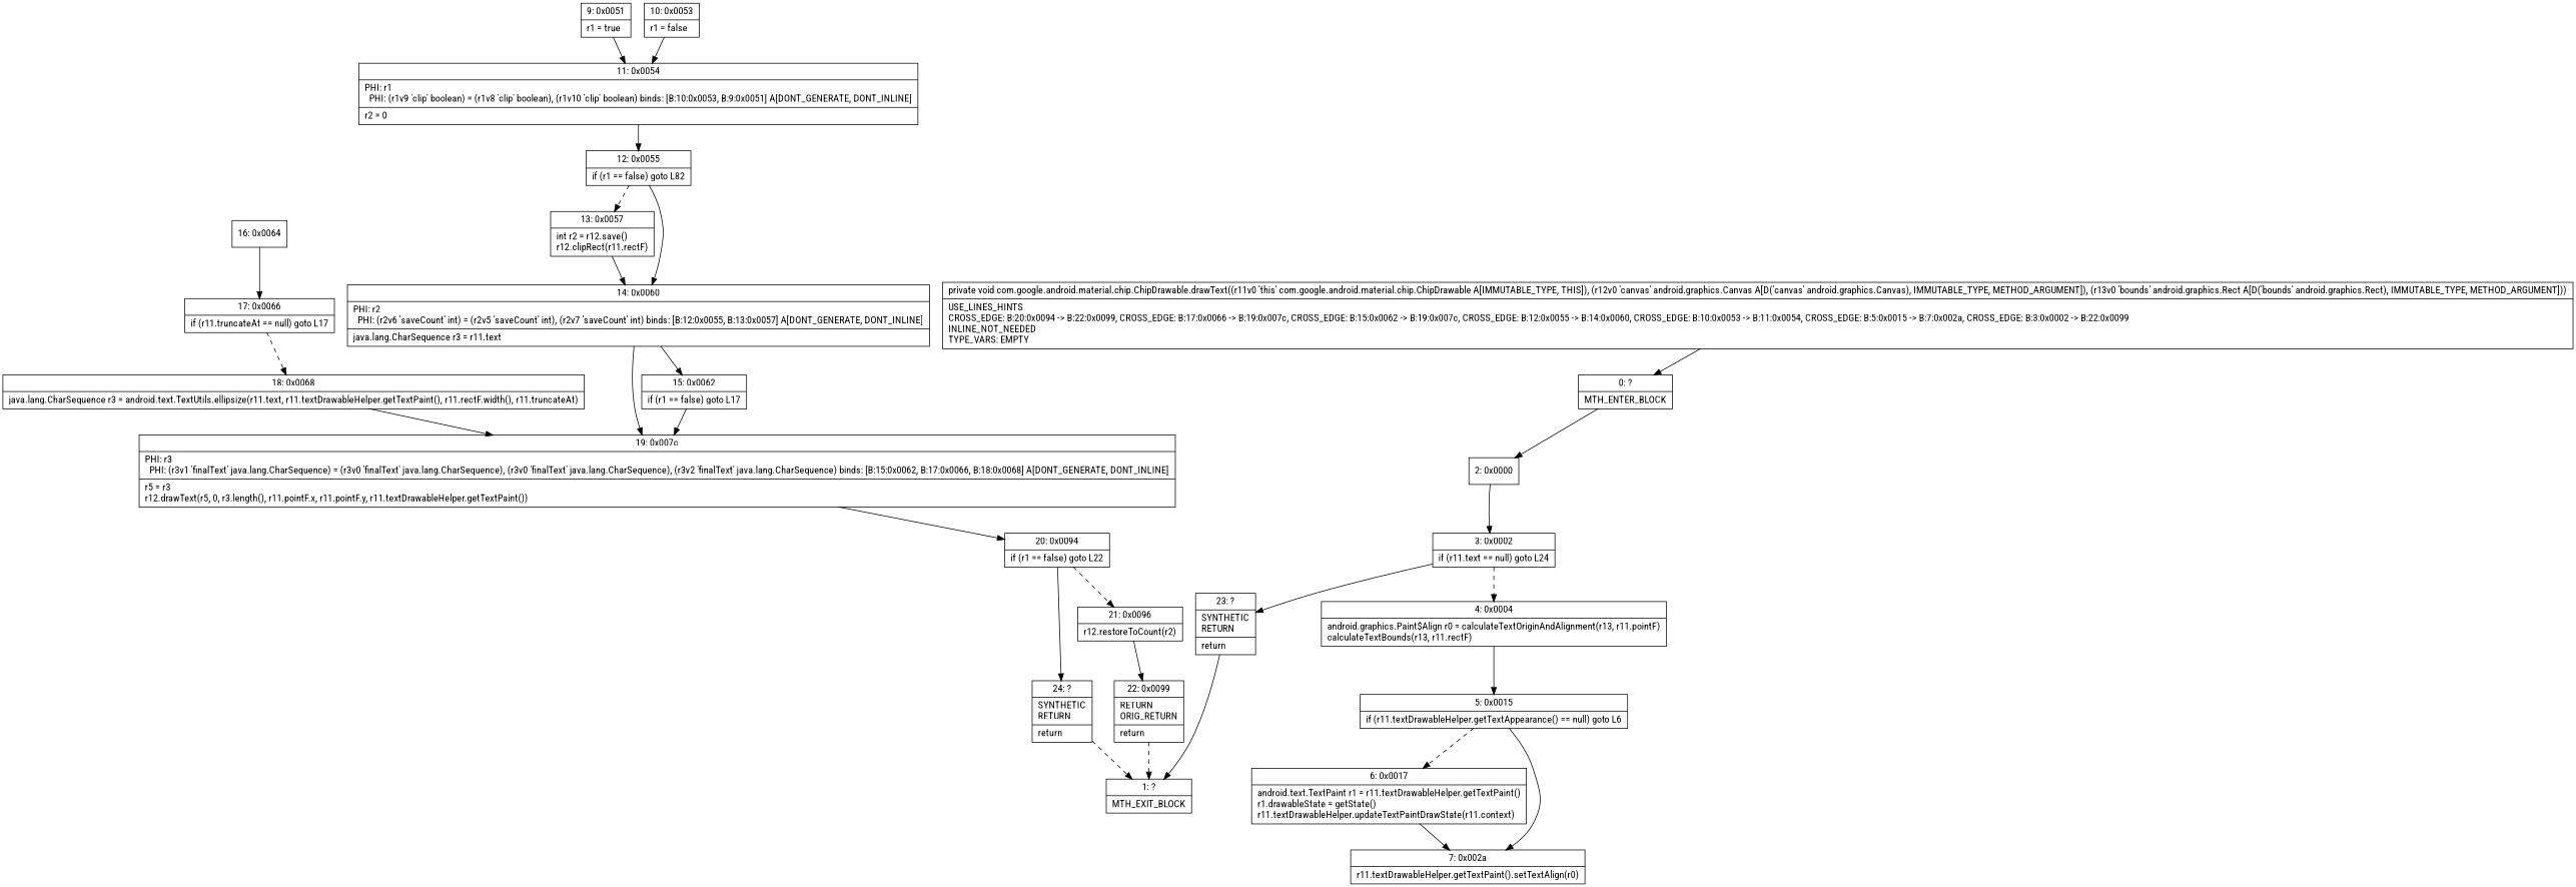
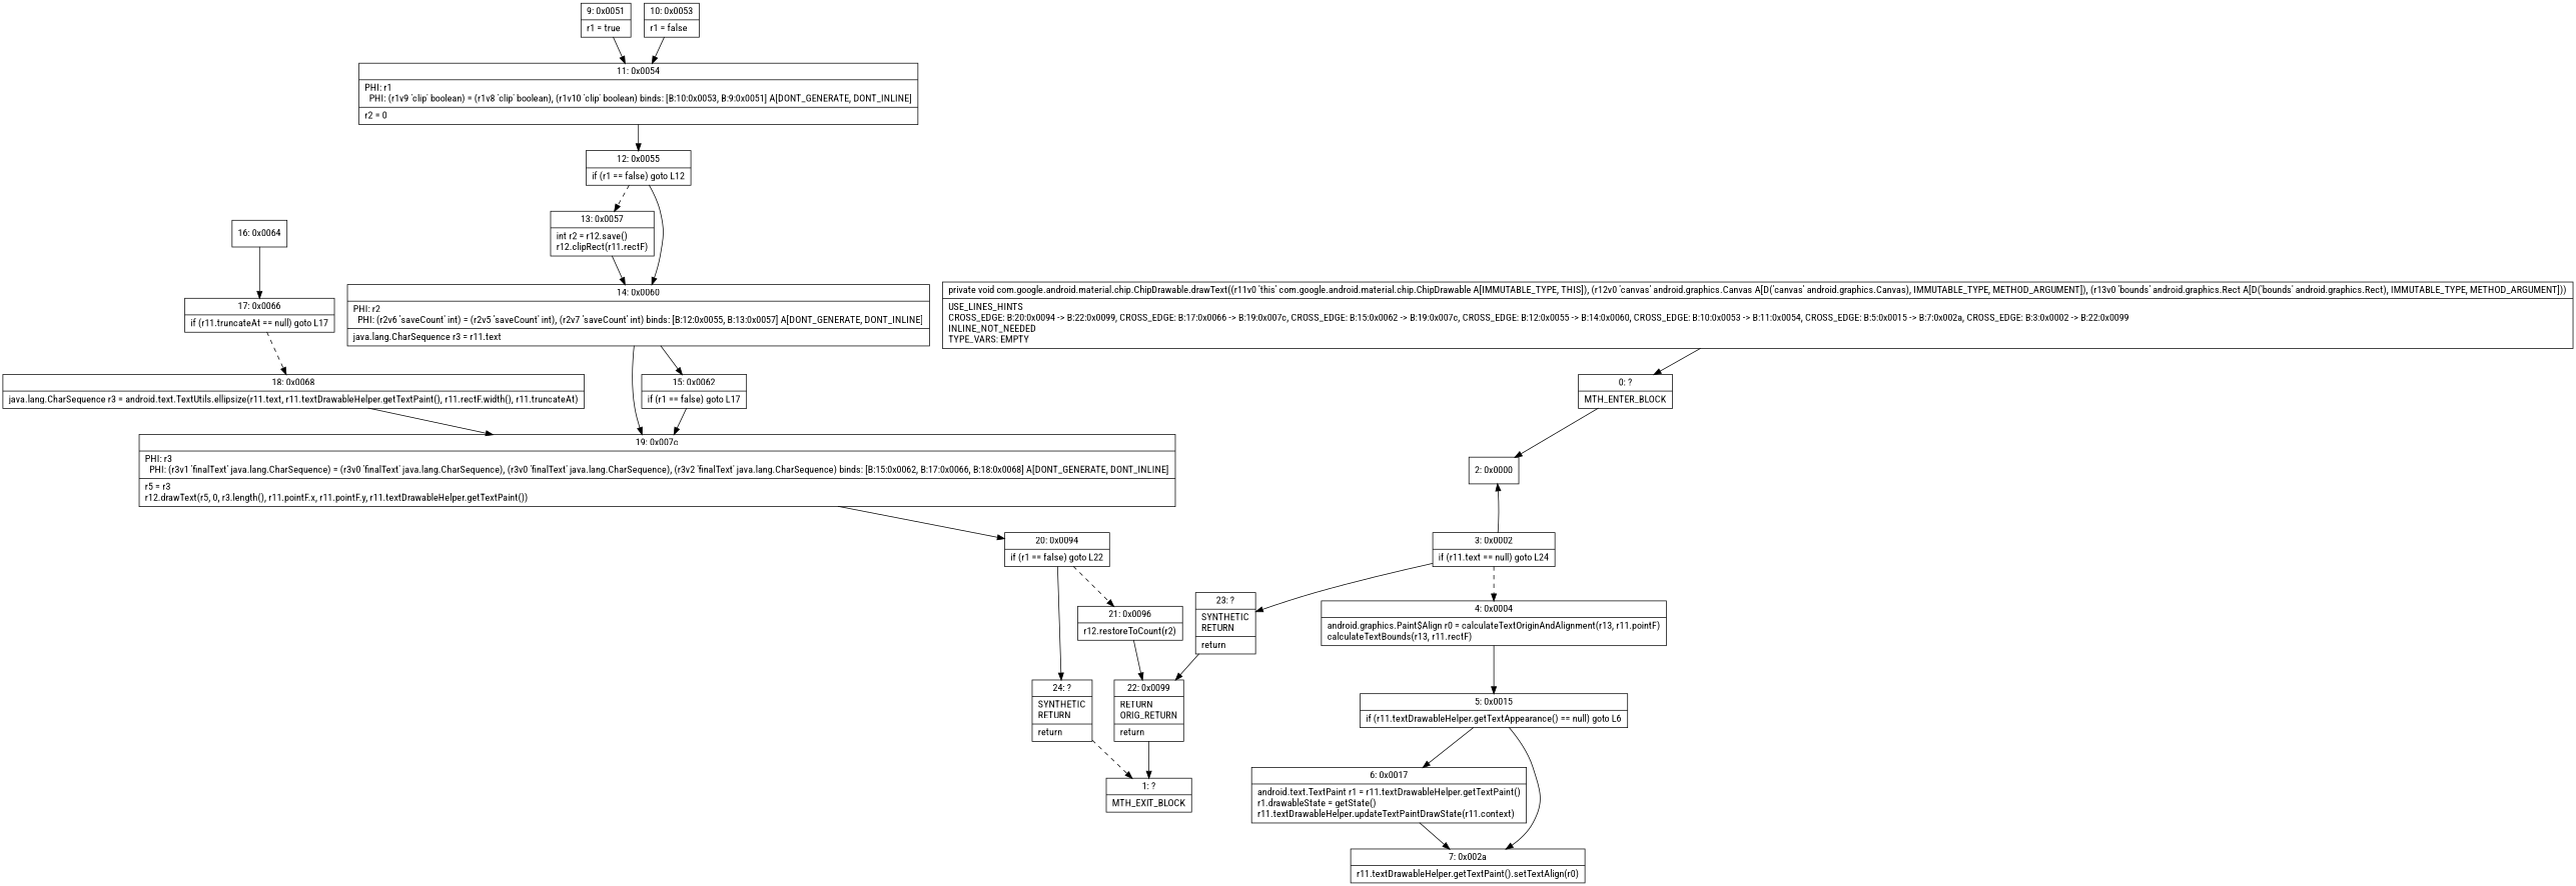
  digraph {
    fontname="Roboto Condensed"
    node [fontname="Roboto Condensed" shape=record]
    edge [fontname="Roboto Condensed"]
    n1 [label="{0\:\ ?|MTH_ENTER_BLOCK\l}"]
    n2 [label="{2\:\ 0x0000}"]
    n3 [label="{3\:\ 0x0002|if (r11.text == null) goto L24\l}"]
    n4 [label="{4\:\ 0x0004|android.graphics.Paint$Align r0 = calculateTextOriginAndAlignment(r13, r11.pointF)\lcalculateTextBounds(r13, r11.rectF)\l}"]
    n5 [label="{23\:\ ?|SYNTHETIC\lRETURN\l|return\l}"]
    n6 [label="{5\:\ 0x0015|if (r11.textDrawableHelper.getTextAppearance() == null) goto L6\l}"]
    n7 [label="{1\:\ ?|MTH_EXIT_BLOCK\l}"]
    n8 [label="{6\:\ 0x0017|android.text.TextPaint r1 = r11.textDrawableHelper.getTextPaint()\lr1.drawableState = getState()\lr11.textDrawableHelper.updateTextPaintDrawState(r11.context)\l}"]
    n9 [label="{7\:\ 0x002a|r11.textDrawableHelper.getTextPaint().setTextAlign(r0)\l}"]
    n10 [label="{9\:\ 0x0051|r1 = true\l}"]
    n11 [label="{11\:\ 0x0054|PHI: r1 \l  PHI: (r1v9 'clip' boolean) = (r1v8 'clip' boolean), (r1v10 'clip' boolean) binds: [B:10:0x0053, B:9:0x0051] A[DONT_GENERATE, DONT_INLINE]\l|r2 = 0\l}"]
    n12 [label="{10\:\ 0x0053|r1 = false\l}"]
-   n13 [label="{12\:\ 0x0055|if (r1 == false) goto L82\l}"]
+   n13 [label="{12\:\ 0x0055|if (r1 == false) goto L12\l}"]
    n14 [label="{13\:\ 0x0057|int r2 = r12.save()\lr12.clipRect(r11.rectF)\l}"]
    n15 [label="{14\:\ 0x0060|PHI: r2 \l  PHI: (r2v6 'saveCount' int) = (r2v5 'saveCount' int), (r2v7 'saveCount' int) binds: [B:12:0x0055, B:13:0x0057] A[DONT_GENERATE, DONT_INLINE]\l|java.lang.CharSequence r3 = r11.text\l}"]
    n16 [label="{15\:\ 0x0062|if (r1 == false) goto L17\l}"]
    n17 [label="{19\:\ 0x007c|PHI: r3 \l  PHI: (r3v1 'finalText' java.lang.CharSequence) = (r3v0 'finalText' java.lang.CharSequence), (r3v0 'finalText' java.lang.CharSequence), (r3v2 'finalText' java.lang.CharSequence) binds: [B:15:0x0062, B:17:0x0066, B:18:0x0068] A[DONT_GENERATE, DONT_INLINE]\l|r5 = r3\lr12.drawText(r5, 0, r3.length(), r11.pointF.x, r11.pointF.y, r11.textDrawableHelper.getTextPaint())\l}"]
    n18 [label="{16\:\ 0x0064}"]
    n19 [label="{17\:\ 0x0066|if (r11.truncateAt == null) goto L17\l}"]
    n20 [label="{20\:\ 0x0094|if (r1 == false) goto L22\l}"]
    n21 [label="{18\:\ 0x0068|java.lang.CharSequence r3 = android.text.TextUtils.ellipsize(r11.text, r11.textDrawableHelper.getTextPaint(), r11.rectF.width(), r11.truncateAt)\l}"]
    n22 [label="{21\:\ 0x0096|r12.restoreToCount(r2)\l}"]
    n23 [label="{24\:\ ?|SYNTHETIC\lRETURN\l|return\l}"]
    n24 [label="{22\:\ 0x0099|RETURN\lORIG_RETURN\l|return\l}"]
    n25 [label="{private void com.google.android.material.chip.ChipDrawable.drawText((r11v0 'this' com.google.android.material.chip.ChipDrawable A[IMMUTABLE_TYPE, THIS]), (r12v0 'canvas' android.graphics.Canvas A[D('canvas' android.graphics.Canvas), IMMUTABLE_TYPE, METHOD_ARGUMENT]), (r13v0 'bounds' android.graphics.Rect A[D('bounds' android.graphics.Rect), IMMUTABLE_TYPE, METHOD_ARGUMENT]))  | USE_LINES_HINTS\lCROSS_EDGE: B:20:0x0094 \-\> B:22:0x0099, CROSS_EDGE: B:17:0x0066 \-\> B:19:0x007c, CROSS_EDGE: B:15:0x0062 \-\> B:19:0x007c, CROSS_EDGE: B:12:0x0055 \-\> B:14:0x0060, CROSS_EDGE: B:10:0x0053 \-\> B:11:0x0054, CROSS_EDGE: B:5:0x0015 \-\> B:7:0x002a, CROSS_EDGE: B:3:0x0002 \-\> B:22:0x0099\lINLINE_NOT_NEEDED\lTYPE_VARS: EMPTY\l}"]
    n1 -> n2
-   n2 -> n3
+   n3 -> n2
    n3 -> n4 [style=dashed]
    n3 -> n5
    n4 -> n6
-   n5 -> n7
-   n6 -> n8 [style=dashed]
+   n5 -> n24
+   n6 -> n8 [style=solid]
    n6 -> n9
    n8 -> n9
    n10 -> n11
    n11 -> n13
    n12 -> n11
    n13 -> n14 [style=dashed]
    n13 -> n15
    n14 -> n15
    n15 -> n16
    n15 -> n17
    n16 -> n17
    n17 -> n20
    n18 -> n19
    n19 -> n21 [style=dashed]
    n20 -> n22 [style=dashed]
    n20 -> n23
    n21 -> n17
    n22 -> n24
    n23 -> n7 [style=dashed]
-   n24 -> n7 [style=dashed]
+   n24 -> n7
    n25 -> n1
  }
